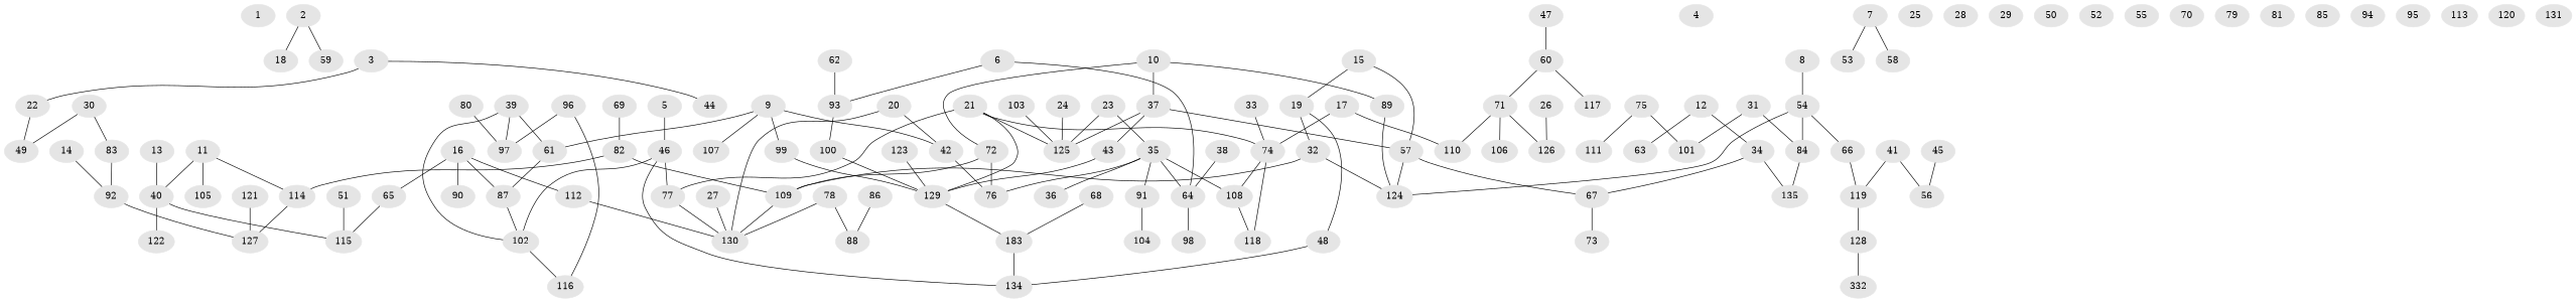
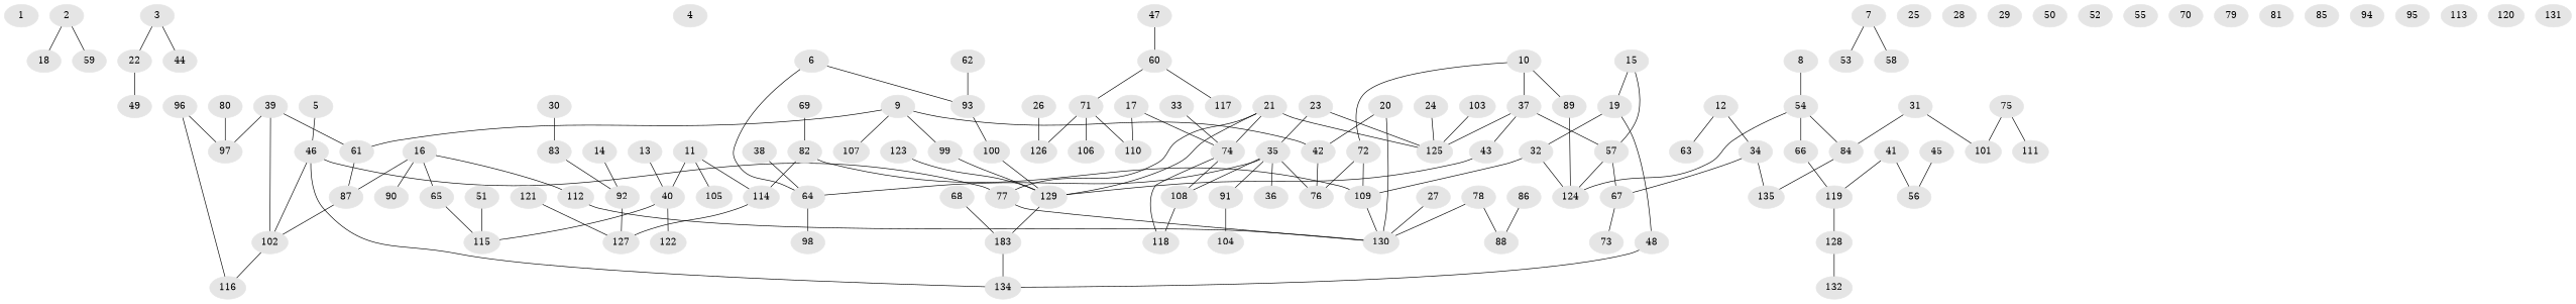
  graph {
    node [color=gray90 style=filled]
    1
    2
    18
    59
    3
    22
    44
    49
    4
    5
    46
    77
    102
    134
    6
    64
    93
    98
    100
    7
    53
    58
    8
    54
    84
    124
    66
    9
    42
    61
    99
    107
    76
    87
    129
    10
    37
    72
    89
    57
    125
    43
    109
    11
    40
    105
    114
    115
    122
    127
    12
    34
    63
    67
    135
    13
    14
    92
    15
    19
    32
    48
    16
    65
    90
    112
    130
    17
    74
    110
    108
    118
    20
    21
    n75 [label=183]
    23
    35
    36
    91
    24
    25
    26
    126
    27
    28
    29
    30
    83
    31
    101
    33
    73
    104
    38
    39
    97
    116
    41
    56
    119
    128
    45
    47
    60
    71
    117
    50
    51
    52
    55
    106
    62
    68
    69
    82
    70
    75
    111
    78
    88
    79
    80
    81
    85
    86
-   132 [label=332]
+   132
    94
    95
    96
    103
    113
    120
    121
    123
    131
    2 -- 18
    2 -- 59
    3 -- 22
    3 -- 44
    22 -- 49
    5 -- 46
    46 -- 77
    46 -- 102
    46 -- 134
    77 -- 130
    102 -- 116
    6 -- 64
    6 -- 93
    64 -- 98
    93 -- 100
    100 -- 129
    7 -- 53
    7 -- 58
    8 -- 54
    54 -- 84
    54 -- 124
    54 -- 66
    84 -- 135
    66 -- 119
    9 -- 42
    9 -- 61
    9 -- 99
    9 -- 107
    42 -- 76
    61 -- 87
    99 -- 129
    87 -- 102
    129 -- n75
    10 -- 37
    10 -- 72
    10 -- 89
    37 -- 57
    37 -- 125
    37 -- 43
    72 -- 76
    72 -- 109
    89 -- 124
    57 -- 124
    57 -- 67
    43 -- 129
    109 -- 130
    11 -- 40
    11 -- 105
    11 -- 114
    40 -- 115
    40 -- 122
    114 -- 127
    12 -- 34
    12 -- 63
    34 -- 67
    34 -- 135
    67 -- 73
    13 -- 40
    14 -- 92
    92 -- 127
    15 -- 57
    15 -- 19
    19 -- 32
    19 -- 48
    32 -- 124
    32 -- 109
    48 -- 134
    16 -- 87
    16 -- 65
    16 -- 90
    16 -- 112
    65 -- 115
    112 -- 130
    17 -- 74
    17 -- 110
    74 -- 108
    74 -- 118
    108 -- 118
    20 -- 42
    20 -- 130
    21 -- 77
    21 -- 129
    21 -- 125
    21 -- 74
    n75 -- 134
    23 -- 125
    23 -- 35
    35 -- 64
    35 -- 76
    35 -- 108
    35 -- 36
    35 -- 91
    91 -- 104
    24 -- 125
    26 -- 126
    27 -- 130
-   30 -- 49
    30 -- 83
    83 -- 92
    31 -- 84
    31 -- 101
    33 -- 74
    38 -- 64
    39 -- 102
    39 -- 61
    39 -- 97
    41 -- 56
    41 -- 119
    119 -- 128
    128 -- 132
    45 -- 56
    47 -- 60
    60 -- 71
    60 -- 117
    71 -- 110
    71 -- 126
    71 -- 106
    51 -- 115
    62 -- 93
    68 -- n75
    69 -- 82
    82 -- 109
    82 -- 114
    75 -- 101
    75 -- 111
    78 -- 130
    78 -- 88
    80 -- 97
    86 -- 88
    96 -- 97
    96 -- 116
    103 -- 125
    121 -- 127
    123 -- 129
  }
